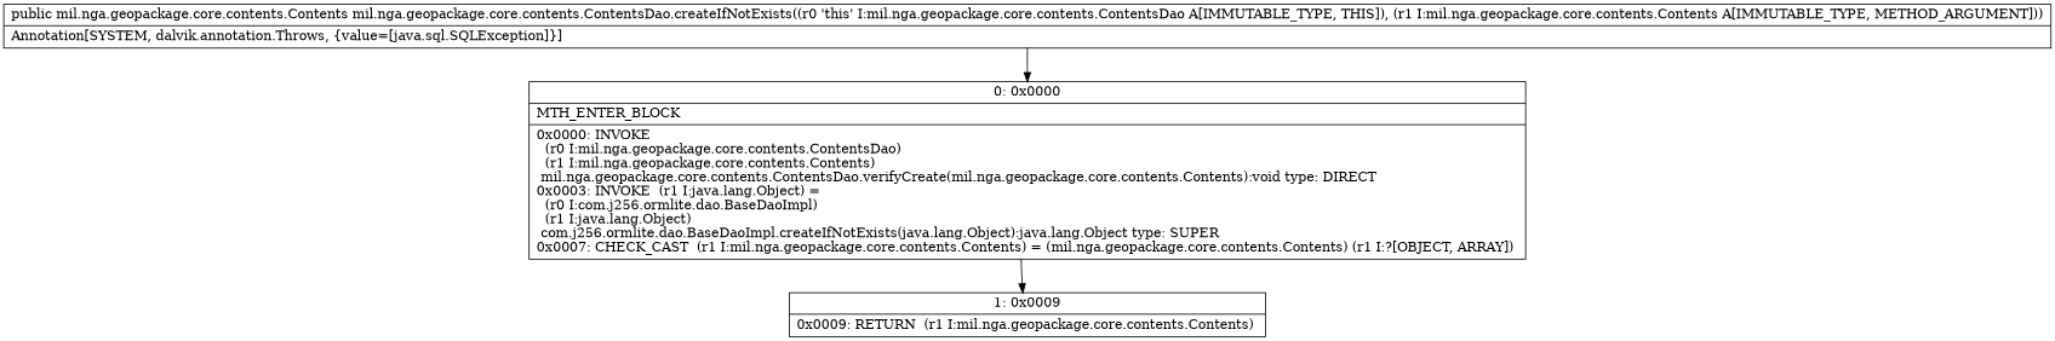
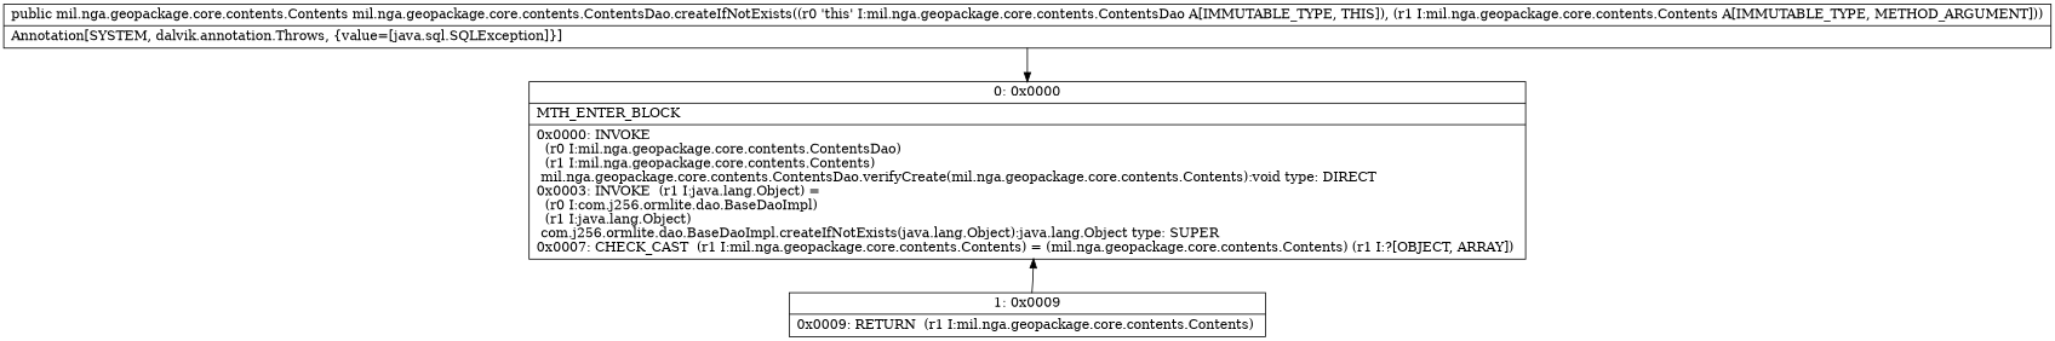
  digraph {
    node [shape=record]
    n1 [label="{0\:\ 0x0000|MTH_ENTER_BLOCK\l|0x0000: INVOKE  \l  (r0 I:mil.nga.geopackage.core.contents.ContentsDao)\l  (r1 I:mil.nga.geopackage.core.contents.Contents)\l mil.nga.geopackage.core.contents.ContentsDao.verifyCreate(mil.nga.geopackage.core.contents.Contents):void type: DIRECT \l0x0003: INVOKE  (r1 I:java.lang.Object) = \l  (r0 I:com.j256.ormlite.dao.BaseDaoImpl)\l  (r1 I:java.lang.Object)\l com.j256.ormlite.dao.BaseDaoImpl.createIfNotExists(java.lang.Object):java.lang.Object type: SUPER \l0x0007: CHECK_CAST  (r1 I:mil.nga.geopackage.core.contents.Contents) = (mil.nga.geopackage.core.contents.Contents) (r1 I:?[OBJECT, ARRAY]) \l}"]
    n2 [label="{1\:\ 0x0009|0x0009: RETURN  (r1 I:mil.nga.geopackage.core.contents.Contents) \l}"]
    n3 [label="{public mil.nga.geopackage.core.contents.Contents mil.nga.geopackage.core.contents.ContentsDao.createIfNotExists((r0 'this' I:mil.nga.geopackage.core.contents.ContentsDao A[IMMUTABLE_TYPE, THIS]), (r1 I:mil.nga.geopackage.core.contents.Contents A[IMMUTABLE_TYPE, METHOD_ARGUMENT]))  | Annotation[SYSTEM, dalvik.annotation.Throws, \{value=[java.sql.SQLException]\}]\l}"]
-   n1 -> n2
+   n2 -> n1
    n3 -> n1
  }
